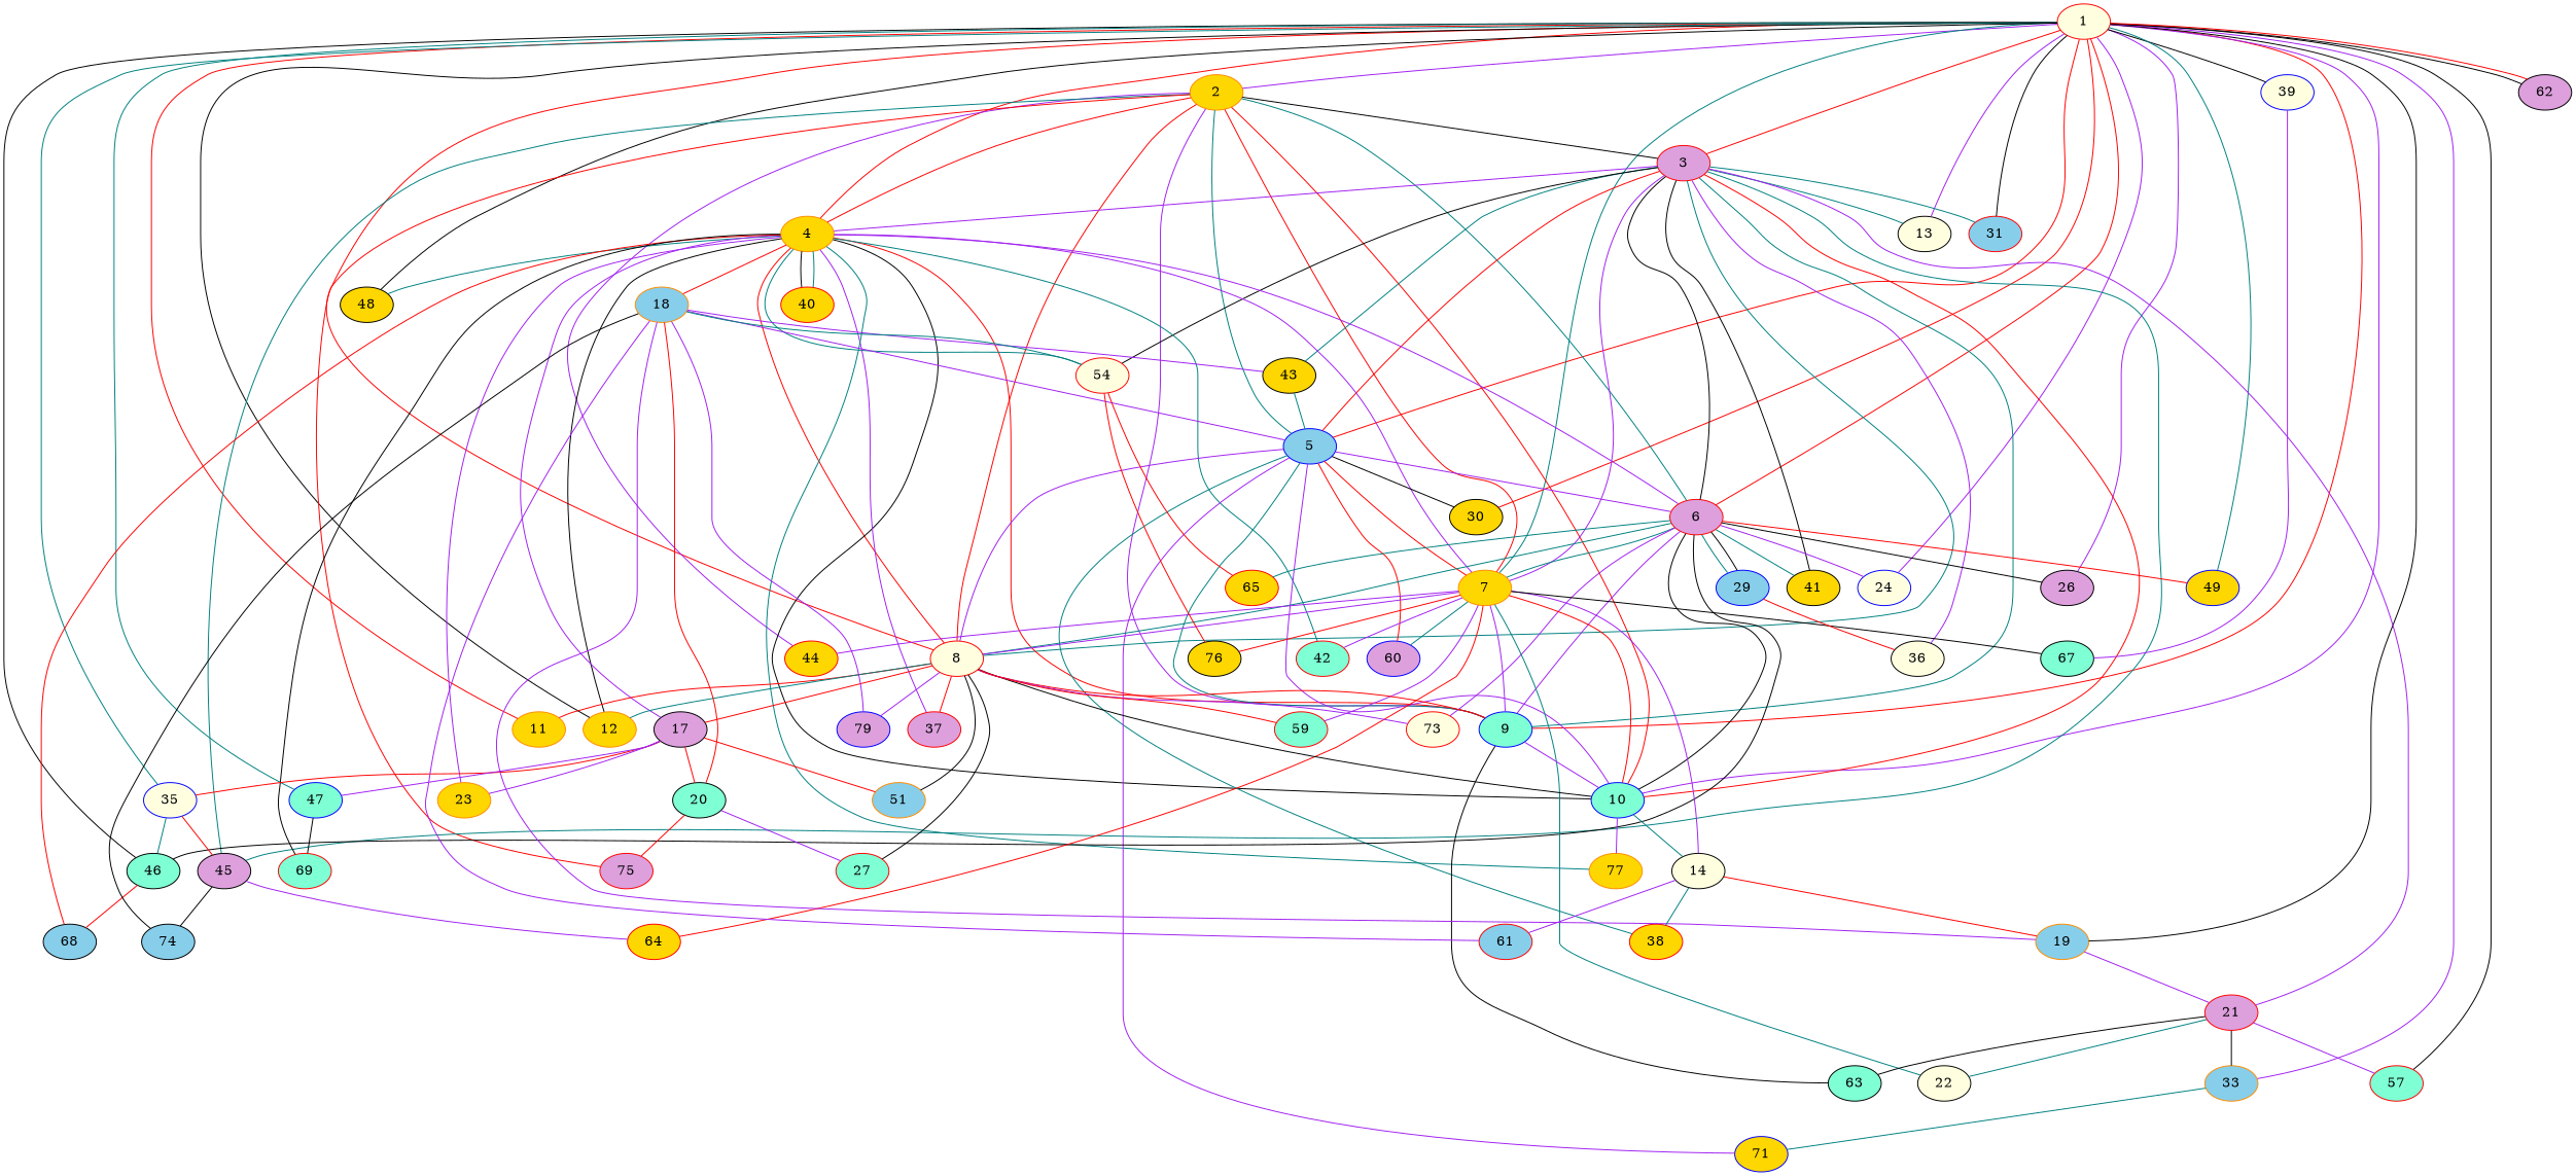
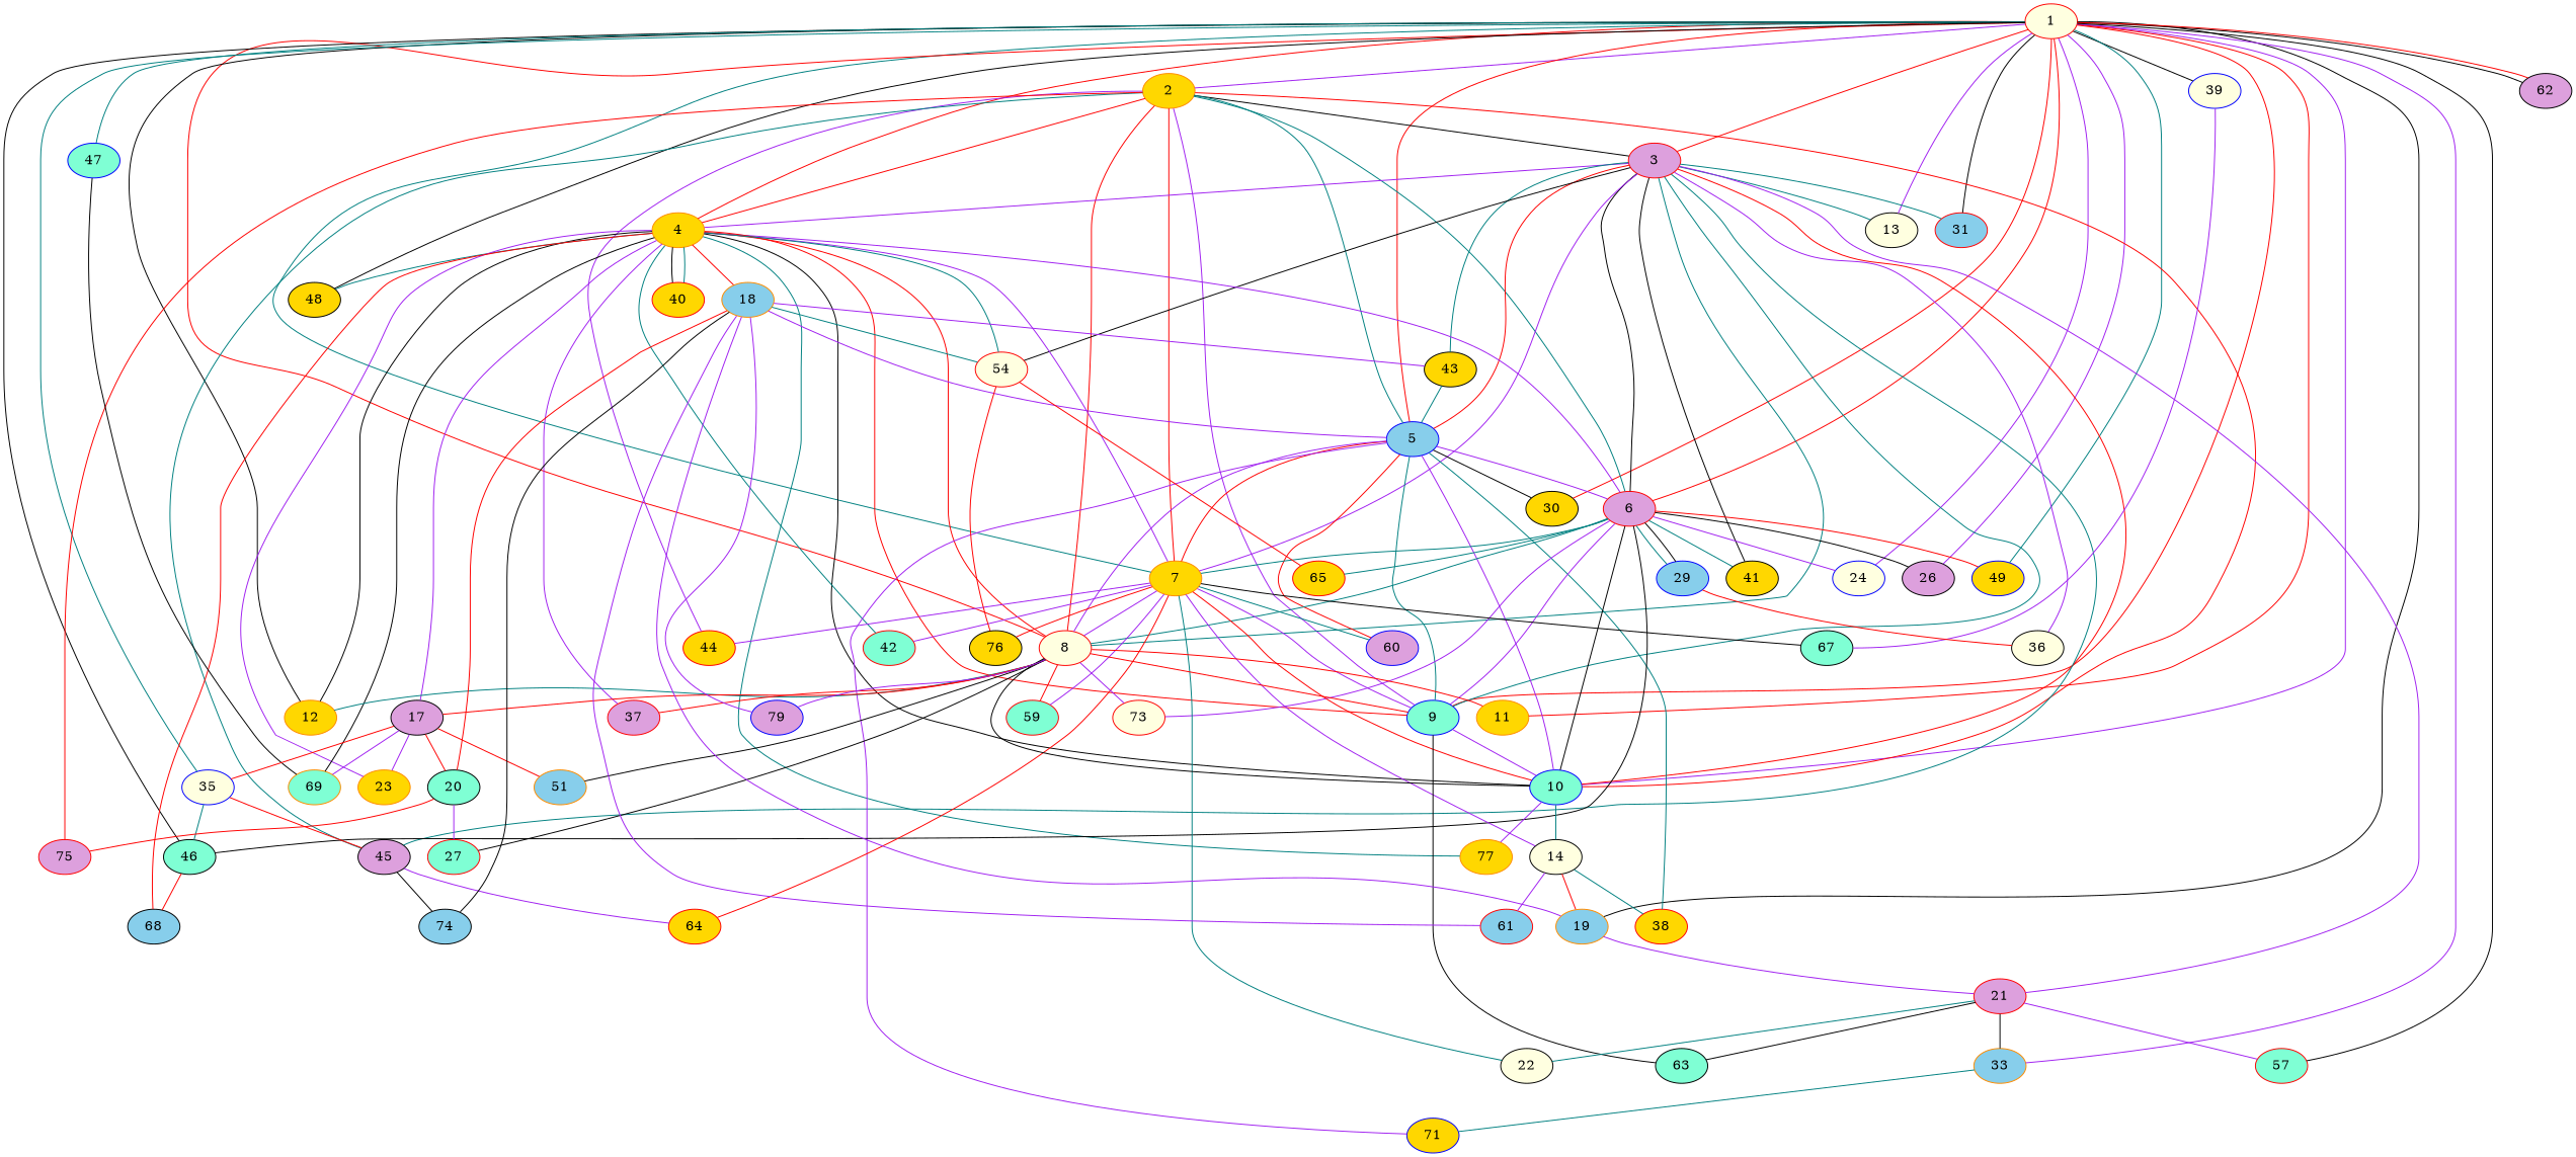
  graph {
    node [color=red fillcolor=gold style=filled]
    edge [color=purple]
    1 [fillcolor=lightyellow super="+16"]
    2 [color=darkorange super="+72"]
    3 [fillcolor=plum]
    4 [color=darkorange super="+52"]
    5 [color=blue fillcolor=skyblue super="+28"]
    6 [fillcolor=plum super="+66"]
    7 [color=darkorange super="+55"]
    8 [fillcolor=lightyellow super="+40"]
    9 [color=blue fillcolor=aquamarine super="+53"]
    10 [color=blue fillcolor=aquamarine super="+32"]
    11 [color=darkorange]
    12 [color=darkorange]
    13 [color=black fillcolor=lightyellow]
    19 [color=darkorange fillcolor=skyblue super="+80"]
    24 [color=blue fillcolor=lightyellow]
    26 [color=black fillcolor=plum]
    30 [color=black super="+38"]
    31 [fillcolor=skyblue]
    33 [color=darkorange fillcolor=skyblue]
    35 [color=blue fillcolor=lightyellow]
    39 [color=blue fillcolor=lightyellow]
    46 [color=black fillcolor=aquamarine super="+50"]
    47 [color=blue fillcolor=aquamarine]
    48 [color=black]
    49 [color=blue]
    57 [fillcolor=aquamarine]
    62 [color=black fillcolor=plum]
    44
    45 [color=black fillcolor=plum super="+56"]
    75 [fillcolor=plum]
    21 [fillcolor=plum super="+34"]
    36 [color=black fillcolor=lightyellow]
    41 [color=black]
    43 [color=black]
    54 [fillcolor=lightyellow super="+78"]
    17 [color=black fillcolor=plum]
    18 [color=darkorange fillcolor=skyblue super="+25"]
    23 [color=darkorange]
    37 [fillcolor=plum]
    42 [fillcolor=aquamarine]
    68 [color=black fillcolor=skyblue]
-   69 [fillcolor=aquamarine]
+   69 [color=darkorange fillcolor=aquamarine]
    n43 [label=40]
    77 [color=darkorange]
    n45 [label=38]
    60 [color=blue fillcolor=plum]
    71 [color=blue]
    29 [color=blue fillcolor=skyblue]
    65
    73 [fillcolor=lightyellow]
    14 [color=black fillcolor=lightyellow super="+15"]
    22 [color=black fillcolor=lightyellow]
    59 [fillcolor=aquamarine]
    64
    67 [color=black fillcolor=aquamarine]
    76 [color=black]
    27 [fillcolor=aquamarine]
    51 [color=darkorange fillcolor=skyblue]
    79 [color=blue fillcolor=plum]
    63 [color=black fillcolor=aquamarine]
    74 [color=black fillcolor=skyblue]
    20 [color=black fillcolor=aquamarine]
    61 [fillcolor=skyblue]
    1 -- 2
    1 -- 3 [color=red]
    1 -- 4 [color=red]
    1 -- 5 [color=red]
    1 -- 6 [color=red]
    1 -- 7 [color=teal]
    1 -- 8 [color=red]
    1 -- 9 [color=red weight=2]
    1 -- 10 [weight=2]
    1 -- 11 [color=red]
    1 -- 12 [color=black]
    1 -- 13
    1 -- 19 [color=black]
    1 -- 24
    1 -- 26
    1 -- 30 [color=red weight=2]
    1 -- 31 [color=black]
    1 -- 33
    1 -- 35 [color=teal]
    1 -- 39 [color=black weight=2]
    1 -- 46 [color=black]
    1 -- 47 [color=teal]
    1 -- 48 [color=black]
    1 -- 49 [color=teal]
    1 -- 57 [color=black]
    1 -- 62 [color=black]
    1 -- 62 [color=red]
    2 -- 3 [color=black]
    2 -- 4 [color=red]
    2 -- 5 [color=teal]
    2 -- 6 [color=teal]
    2 -- 7 [color=red weight=2]
    2 -- 8 [color=red weight=2]
    2 -- 9
    2 -- 10 [color=red]
    2 -- 44
    2 -- 45 [color=teal]
    2 -- 75 [color=red]
    3 -- 4
    3 -- 5 [color=red weight=2]
    3 -- 6 [color=black]
    3 -- 7
    3 -- 8 [color=teal]
    3 -- 9 [color=teal]
    3 -- 10 [color=red]
    3 -- 13 [color=teal]
    3 -- 31 [color=teal]
    3 -- 45 [color=teal]
    3 -- 21 [weight=2]
    3 -- 36
    3 -- 41 [color=black]
    3 -- 43 [color=teal]
    3 -- 54 [color=black]
    4 -- 6
    4 -- 7
    4 -- 8 [color=red]
    4 -- 9 [color=red]
    4 -- 10 [color=black]
    4 -- 12 [color=black]
    4 -- 48 [color=teal]
    4 -- 54 [color=teal]
    4 -- 17
    4 -- 18 [color=red]
    4 -- 23
    4 -- 37
    4 -- 42 [color=teal]
    4 -- 68 [color=red]
    4 -- 69 [color=black]
    4 -- n43 [color=black]
    4 -- n43 [color=teal]
    4 -- 77 [color=teal]
    5 -- 6
    5 -- 7 [color=red]
    5 -- 8
    5 -- 9 [color=teal]
    5 -- 10 [weight=2]
    5 -- 30 [color=black]
    5 -- 18
    5 -- n45 [color=teal]
    5 -- 60 [color=red]
    5 -- 71
    6 -- 7 [color=teal]
    6 -- 8 [color=teal]
    6 -- 9
    6 -- 10 [color=black]
    6 -- 24
    6 -- 26 [color=black]
    6 -- 46 [color=black]
    6 -- 49 [color=red weight=2]
    6 -- 41 [color=teal]
    6 -- 29 [color=teal]
    6 -- 29 [color=black]
    6 -- 65 [color=teal]
    6 -- 73
    7 -- 8
    7 -- 9 [weight=2]
    7 -- 10 [color=red]
    7 -- 44
    7 -- 42
    7 -- 60 [color=teal]
    7 -- 14 [weight=2]
    7 -- 22 [color=teal]
    7 -- 59
    7 -- 64 [color=red]
    7 -- 67 [color=black]
    7 -- 76 [color=red]
    8 -- 9 [color=red]
    8 -- 10 [color=black]
    8 -- 11 [color=red]
    8 -- 12 [color=teal]
    8 -- 17 [color=red]
    8 -- 37 [color=red]
    8 -- 73
    8 -- 59 [color=red]
    8 -- 27 [color=black]
    8 -- 51 [color=black]
    8 -- 79
    9 -- 10
    9 -- 63 [color=black]
    10 -- 77
    10 -- 14 [color=teal]
    19 -- 21
    33 -- 71 [color=teal]
    35 -- 46 [color=teal]
    35 -- 45 [color=red]
    39 -- 67
    46 -- 68 [color=red]
    47 -- 69 [color=black]
    45 -- 64
    45 -- 74 [color=black]
    21 -- 33 [color=black]
    21 -- 57
    21 -- 22 [color=teal]
    21 -- 63 [color=black]
    43 -- 5 [color=teal]
    54 -- 65 [color=red]
    54 -- 76 [color=red]
    17 -- 35 [color=red]
-   17 -- 47
+   17 -- 69
    17 -- 23
    17 -- 51 [color=red]
    17 -- 20 [color=red]
    18 -- 19
    18 -- 43
    18 -- 54 [color=teal]
    18 -- 79
    18 -- 74 [color=black]
    18 -- 20 [color=red]
    18 -- 61
    29 -- 36 [color=red]
    14 -- 19 [color=red]
    14 -- n45 [color=teal]
    14 -- 61
    20 -- 75 [color=red]
    20 -- 27
  }
